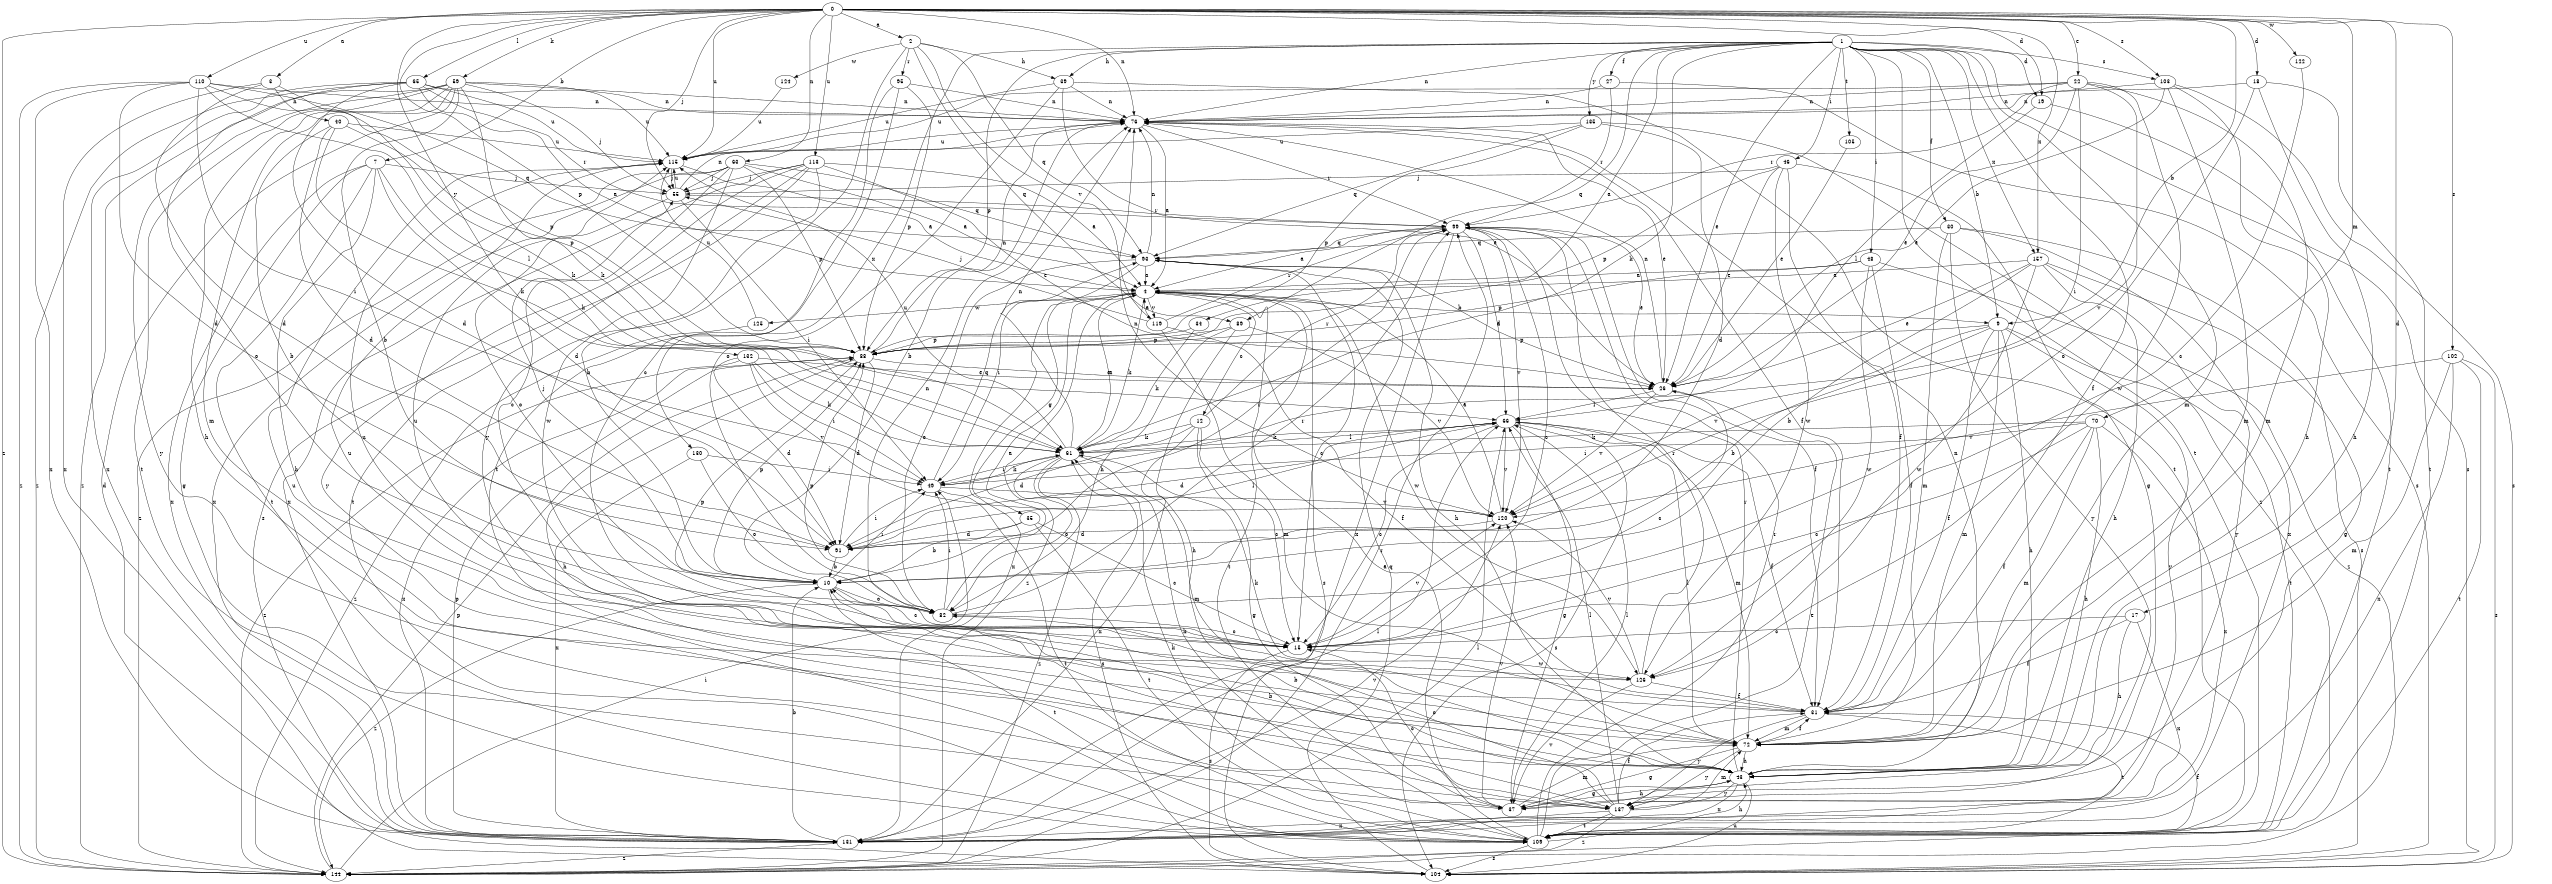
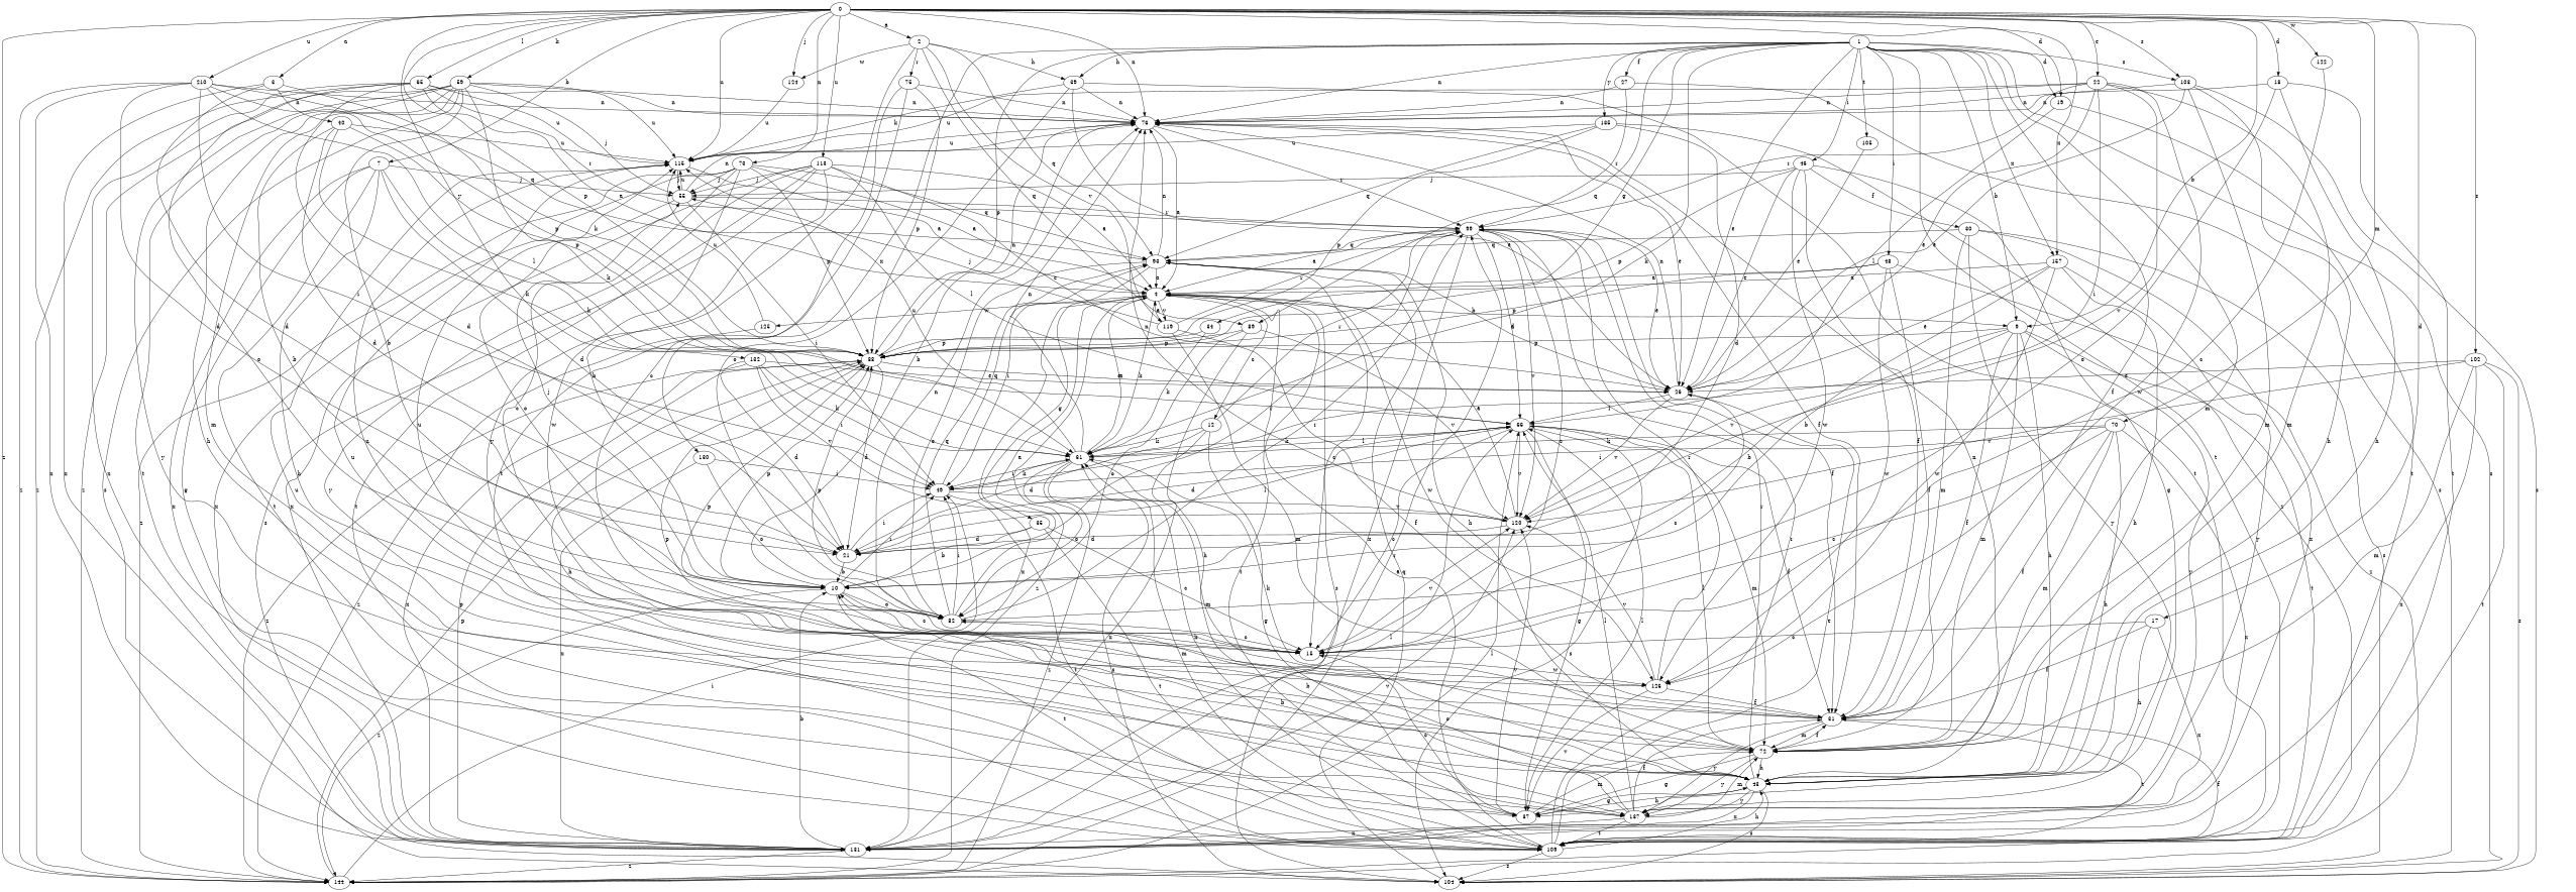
  strict digraph {
    0
    2
    3
    7
    9
    17
    18
    19
    22
    55
    59
    65
    70
-   73 [label=63]
+   73
    76
    88
    102
    103
-   110
+   110 [label=210]
    113
    115
    122
    n23 [label=157]
    132
    144
    39
    89
    93
-   95
+   95 [label=75]
    119
    124
    137
    61
-   21 [label=91]
+   21
    40
    131
    109
    37
    43
    31
    72
    10
    120
    15
    82
    66
    26
    126
    49
    99
    104
    4
    1
    27
    30
    34
    46
    48
    105
    130
    135
    12
    35
    125
    0 -> 2 [label=a]
    0 -> 3 [label=a]
    0 -> 7 [label=b]
    0 -> 9 [label=b]
    0 -> 17 [label=d]
    0 -> 18 [label=d]
    0 -> 19 [label=d]
    0 -> 22 [label=e]
-   0 -> 55 [label=j]
+   0 -> 124 [label=j]
    0 -> 59 [label=k]
    0 -> 65 [label=l]
    0 -> 70 [label=m]
    0 -> 73 [label=n]
    0 -> 76 [label=n]
    0 -> 88 [label=p]
    0 -> 102 [label=s]
    0 -> 103 [label=s]
    0 -> 110 [label=u]
    0 -> 113 [label=u]
    0 -> 115 [label=u]
    0 -> 122 [label=w]
    0 -> n23 [label=x]
    0 -> 132 [label=y]
    0 -> 144 [label=z]
    2 -> 39 [label=h]
    2 -> 89 [label=q]
    2 -> 93 [label=q]
    2 -> 95 [label=r]
    2 -> 119 [label=v]
    2 -> 124 [label=w]
    2 -> 137 [label=y]
-   3 -> 61 [label=k]
+   3 -> 88 [label=k]
    3 -> 21 [label=d]
    3 -> 40 [label=h]
    3 -> 131 [label=x]
    7 -> 55 [label=j]
    7 -> 61 [label=k]
    7 -> 21 [label=d]
    7 -> 131 [label=x]
    7 -> 109 [label=t]
    7 -> 37 [label=g]
    7 -> 43 [label=h]
    9 -> 88 [label=p]
    9 -> 137 [label=y]
    9 -> 109 [label=t]
    9 -> 43 [label=h]
    9 -> 31 [label=f]
    9 -> 72 [label=m]
    9 -> 10 [label=b]
    9 -> 120 [label=v]
    17 -> 131 [label=x]
    17 -> 43 [label=h]
    17 -> 31 [label=f]
    17 -> 15 [label=c]
    18 -> 76 [label=n]
    18 -> 109 [label=t]
    18 -> 43 [label=h]
    18 -> 82 [label=o]
    19 -> 109 [label=t]
    19 -> 66 [label=l]
    22 -> 76 [label=n]
    22 -> 115 [label=u]
    22 -> 72 [label=m]
    22 -> 120 [label=v]
    22 -> 26 [label=e]
    22 -> 126 [label=w]
    22 -> 49 [label=i]
    22 -> 99 [label=r]
    55 -> 76 [label=n]
    55 -> 115 [label=u]
    55 -> 82 [label=o]
    55 -> 49 [label=i]
    55 -> 99 [label=r]
    59 -> 55 [label=j]
    59 -> 76 [label=n]
    59 -> 115 [label=u]
    59 -> 144 [label=z]
    59 -> 137 [label=y]
    59 -> 61 [label=k]
    59 -> 109 [label=t]
    59 -> 43 [label=h]
    59 -> 72 [label=m]
    59 -> 10 [label=b]
-   59 -> 104 [label=d]
+   59 -> 104 [label=s]
    65 -> 76 [label=n]
    65 -> 115 [label=u]
    65 -> 144 [label=z]
    65 -> 21 [label=d]
    65 -> 131 [label=x]
    65 -> 82 [label=o]
    65 -> 99 [label=r]
    65 -> 4 [label=a]
    70 -> 61 [label=k]
    70 -> 131 [label=x]
    70 -> 43 [label=h]
    70 -> 31 [label=f]
    70 -> 72 [label=m]
    70 -> 15 [label=c]
    70 -> 49 [label=i]
    73 -> 55 [label=j]
    73 -> 88 [label=p]
    73 -> 144 [label=z]
    73 -> 93 [label=q]
    73 -> 131 [label=x]
    73 -> 15 [label=c]
    73 -> 126 [label=w]
    73 -> 4 [label=a]
    76 -> 115 [label=u]
    76 -> 31 [label=f]
    76 -> 10 [label=b]
    76 -> 26 [label=e]
    76 -> 99 [label=r]
    76 -> 4 [label=a]
    88 -> 76 [label=n]
    88 -> 21 [label=d]
    88 -> 131 [label=x]
    88 -> 43 [label=h]
    88 -> 26 [label=e]
    102 -> 131 [label=x]
    102 -> 109 [label=t]
    102 -> 72 [label=m]
    102 -> 120 [label=v]
+   102 -> 26 [label=e]
    102 -> 104 [label=s]
    103 -> 76 [label=n]
    103 -> 43 [label=h]
    103 -> 72 [label=m]
    103 -> 26 [label=e]
    103 -> 104 [label=s]
    110 -> 76 [label=n]
    110 -> 88 [label=p]
    110 -> 144 [label=z]
    110 -> 93 [label=q]
    110 -> 21 [label=d]
    110 -> 131 [label=x]
    110 -> 66 [label=l]
    110 -> 49 [label=i]
    113 -> 55 [label=j]
    113 -> 137 [label=y]
    113 -> 131 [label=x]
    113 -> 109 [label=t]
    113 -> 10 [label=b]
+   113 -> 66 [label=l]
    113 -> 26 [label=e]
    113 -> 104 [label=s]
    113 -> 4 [label=a]
    115 -> 55 [label=j]
    115 -> 4 [label=a]
    122 -> 15 [label=c]
    n23 -> 137 [label=y]
-   n23 -> 37 [label=g]
    n23 -> 43 [label=h]
    n23 -> 10 [label=b]
    n23 -> 26 [label=e]
    n23 -> 126 [label=w]
    n23 -> 4 [label=a]
    132 -> 144 [label=z]
    132 -> 61 [label=k]
    132 -> 21 [label=d]
    132 -> 120 [label=v]
    132 -> 26 [label=e]
    132 -> 49 [label=i]
    144 -> 88 [label=p]
    144 -> 66 [label=l]
    144 -> 49 [label=i]
    144 -> 99 [label=r]
    39 -> 76 [label=n]
-   39 -> 115 [label=u]
+   39 -> 115 [label=k]
    39 -> 109 [label=t]
    39 -> 82 [label=o]
    39 -> 26 [label=e]
    89 -> 88 [label=p]
    89 -> 43 [label=h]
    89 -> 120 [label=v]
-   89 -> 82 [label=h]
+   89 -> 82 [label=o]
    93 -> 76 [label=n]
    93 -> 43 [label=h]
    93 -> 15 [label=c]
    93 -> 82 [label=o]
    93 -> 26 [label=e]
    93 -> 49 [label=i]
    93 -> 4 [label=a]
    95 -> 76 [label=n]
    95 -> 88 [label=p]
    95 -> 109 [label=t]
    95 -> 15 [label=c]
    119 -> 55 [label=j]
    119 -> 31 [label=f]
    119 -> 72 [label=m]
    119 -> 99 [label=r]
    119 -> 4 [label=a]
    124 -> 115 [label=u]
    137 -> 115 [label=u]
-   137 -> 144 [label=z]
    137 -> 131 [label=x]
    137 -> 109 [label=t]
    137 -> 31 [label=f]
    137 -> 72 [label=m]
    137 -> 10 [label=b]
    137 -> 82 [label=o]
    137 -> 66 [label=l]
    61 -> 76 [label=n]
    61 -> 115 [label=u]
    61 -> 144 [label=z]
    61 -> 72 [label=m]
    61 -> 82 [label=o]
    61 -> 66 [label=l]
    61 -> 49 [label=i]
    61 -> 104 [label=s]
    61 -> 4 [label=a]
    21 -> 10 [label=b]
    21 -> 66 [label=l]
    21 -> 49 [label=i]
    40 -> 88 [label=p]
    40 -> 115 [label=u]
    40 -> 61 [label=k]
    40 -> 21 [label=d]
    40 -> 10 [label=b]
    131 -> 88 [label=p]
    131 -> 144 [label=z]
    131 -> 10 [label=b]
    131 -> 120 [label=v]
    131 -> 66 [label=l]
-   109 -> 61 [label=k]
+   109 -> 61 [label=m]
    109 -> 43 [label=h]
    109 -> 31 [label=f]
    109 -> 26 [label=e]
    109 -> 99 [label=r]
    109 -> 104 [label=s]
    109 -> 4 [label=a]
    37 -> 61 [label=k]
    37 -> 43 [label=h]
    37 -> 72 [label=m]
    37 -> 120 [label=v]
    37 -> 15 [label=c]
    37 -> 66 [label=l]
    43 -> 76 [label=n]
    43 -> 137 [label=y]
    43 -> 131 [label=x]
    43 -> 37 [label=g]
    43 -> 10 [label=b]
    43 -> 99 [label=r]
-   43 -> 104 [label=u]
+   43 -> 104 [label=s]
+   31 -> 88 [label=p]
    31 -> 115 [label=u]
    31 -> 137 [label=y]
    31 -> 61 [label=k]
    31 -> 109 [label=t]
    31 -> 72 [label=m]
    72 -> 115 [label=u]
    72 -> 137 [label=y]
    72 -> 37 [label=g]
    72 -> 43 [label=h]
    72 -> 31 [label=f]
    72 -> 66 [label=l]
    10 -> 55 [label=j]
    10 -> 88 [label=p]
    10 -> 144 [label=z]
    10 -> 109 [label=t]
    10 -> 15 [label=c]
    10 -> 82 [label=o]
    10 -> 49 [label=i]
    10 -> 99 [label=r]
    120 -> 76 [label=n]
    120 -> 21 [label=d]
    120 -> 4 [label=a]
    15 -> 76 [label=n]
    15 -> 88 [label=p]
    15 -> 120 [label=v]
    15 -> 126 [label=w]
-   15 -> 104 [label=s]
    82 -> 88 [label=p]
+   82 -> 93 [label=q]
    82 -> 15 [label=c]
    82 -> 49 [label=i]
    82 -> 99 [label=r]
    82 -> 4 [label=a]
    66 -> 61 [label=k]
    66 -> 21 [label=d]
    66 -> 37 [label=g]
    66 -> 31 [label=f]
    66 -> 72 [label=m]
    66 -> 120 [label=v]
    66 -> 15 [label=c]
    66 -> 104 [label=s]
    26 -> 76 [label=n]
    26 -> 120 [label=v]
    26 -> 15 [label=c]
    26 -> 66 [label=l]
    126 -> 115 [label=u]
    126 -> 37 [label=v]
    126 -> 31 [label=f]
    126 -> 120 [label=v]
    126 -> 99 [label=r]
    49 -> 93 [label=q]
    49 -> 61 [label=k]
    49 -> 109 [label=t]
    49 -> 120 [label=v]
    99 -> 93 [label=q]
    99 -> 131 [label=x]
    99 -> 31 [label=f]
    99 -> 120 [label=v]
    99 -> 15 [label=c]
    99 -> 66 [label=l]
    99 -> 26 [label=e]
    99 -> 4 [label=a]
    104 -> 93 [label=q]
    4 -> 9 [label=b]
    4 -> 144 [label=z]
    4 -> 119 [label=v]
    4 -> 61 [label=k]
    4 -> 131 [label=x]
    4 -> 109 [label=t]
    4 -> 126 [label=w]
    4 -> 104 [label=s]
    4 -> 12 [label=c]
    4 -> 35 [label=g]
    4 -> 125 [label=w]
    1 -> 9 [label=b]
    1 -> 19 [label=d]
    1 -> 76 [label=n]
    1 -> 88 [label=p]
    1 -> 103 [label=s]
    1 -> n23 [label=x]
    1 -> 39 [label=h]
    1 -> 89 [label=q]
    1 -> 61 [label=k]
    1 -> 109 [label=t]
    1 -> 31 [label=f]
    1 -> 72 [label=m]
    1 -> 26 [label=e]
    1 -> 104 [label=s]
    1 -> 27 [label=f]
-   1 -> 30 [label=f]
-   1 -> 34 [label=a]
+   46 -> 30 [label=f]
+   1 -> 34 [label=g]
    1 -> 46 [label=i]
    1 -> 48 [label=i]
    1 -> 105 [label=t]
    1 -> 130 [label=x]
    1 -> 135 [label=y]
    27 -> 76 [label=n]
    27 -> 99 [label=r]
    27 -> 104 [label=s]
    30 -> 93 [label=q]
    30 -> 137 [label=y]
    30 -> 131 [label=x]
    30 -> 72 [label=m]
    30 -> 104 [label=s]
    34 -> 88 [label=p]
    34 -> 61 [label=k]
    46 -> 55 [label=j]
    46 -> 88 [label=p]
    46 -> 37 [label=g]
    46 -> 31 [label=f]
    46 -> 26 [label=e]
    46 -> 126 [label=w]
    48 -> 88 [label=p]
    48 -> 144 [label=z]
    48 -> 31 [label=f]
    48 -> 126 [label=w]
    48 -> 4 [label=a]
    105 -> 26 [label=e]
    130 -> 131 [label=x]
    130 -> 82 [label=o]
    130 -> 49 [label=i]
    135 -> 88 [label=p]
    135 -> 115 [label=u]
    135 -> 144 [label=z]
    135 -> 93 [label=q]
    135 -> 21 [label=d]
    12 -> 61 [label=k]
    12 -> 21 [label=d]
    12 -> 131 [label=x]
    12 -> 37 [label=g]
-   12 -> 15 [label=c]
    12 -> 99 [label=r]
    35 -> 21 [label=d]
    35 -> 109 [label=t]
    35 -> 10 [label=b]
    35 -> 15 [label=c]
    125 -> 115 [label=u]
    125 -> 144 [label=z]
  }
